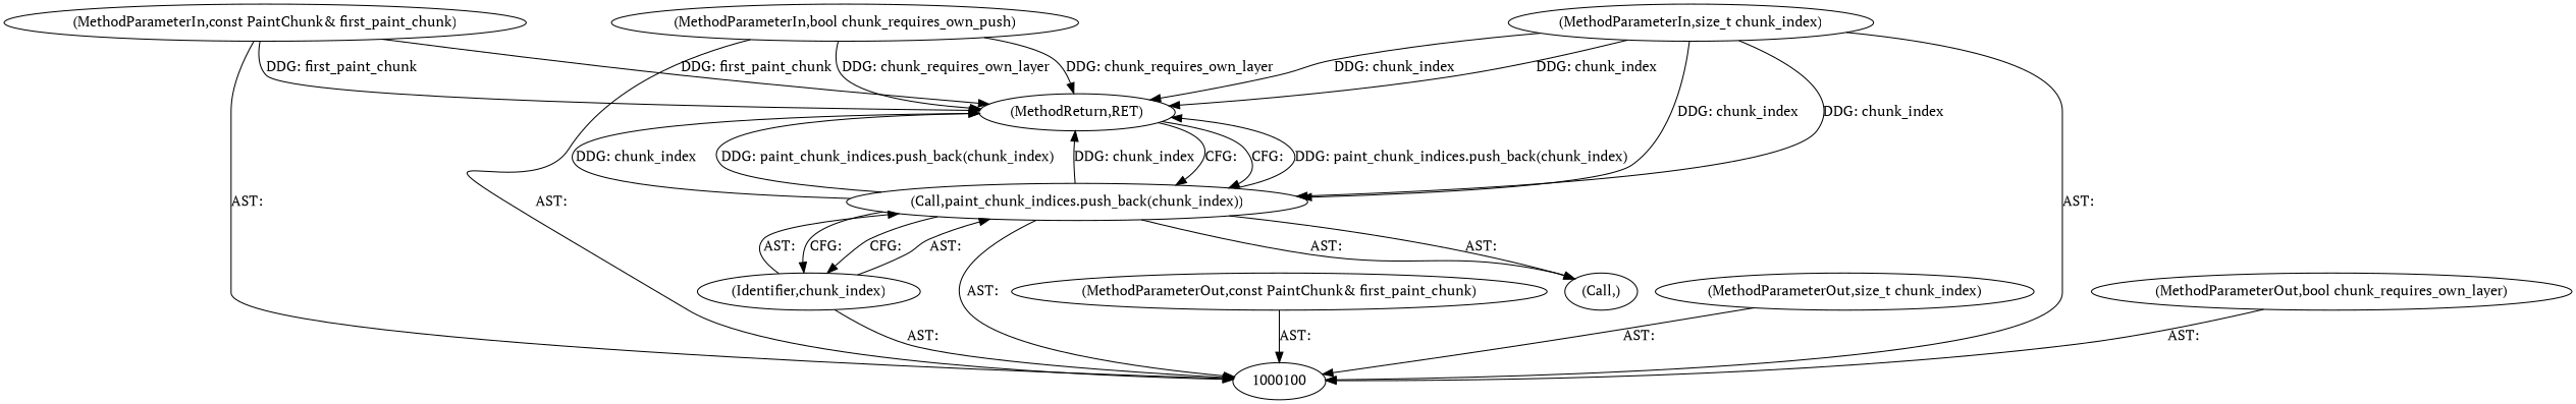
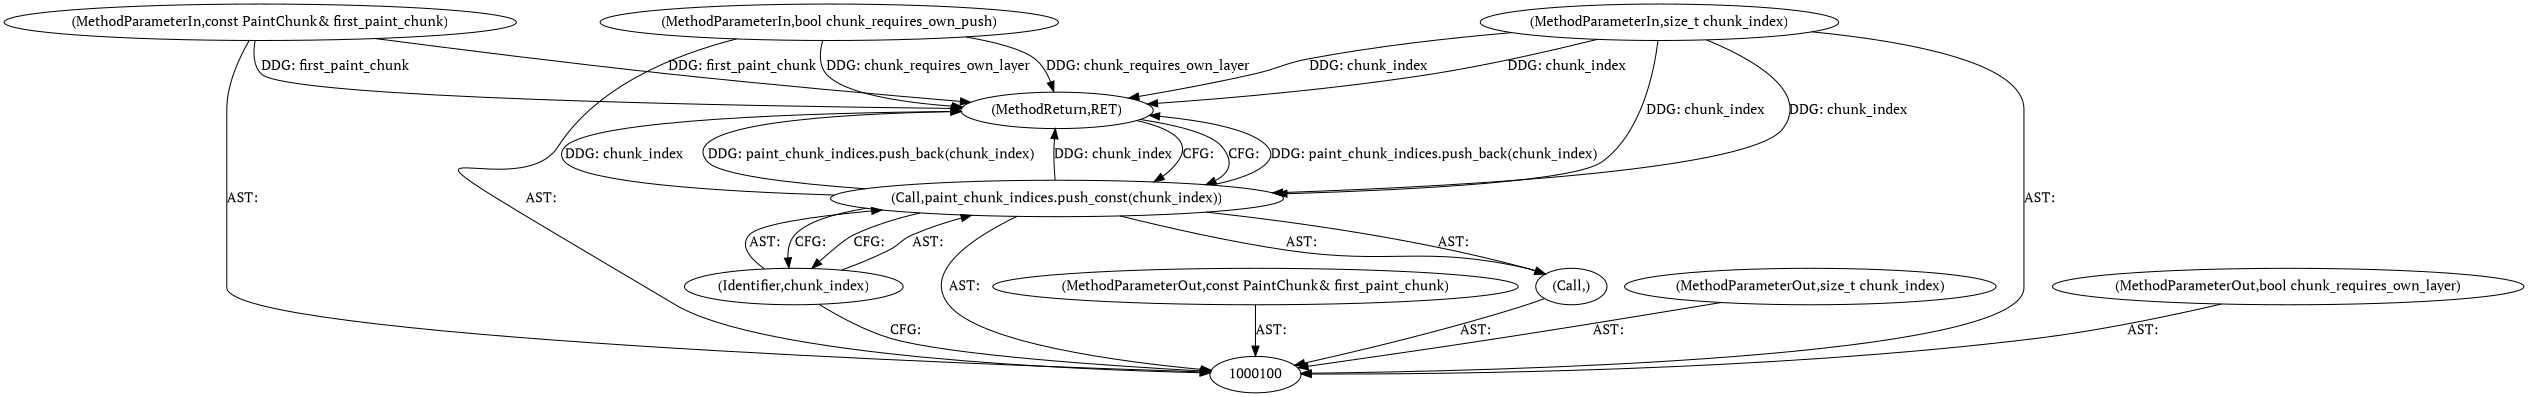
  digraph {
    fontname="PT Serif"
    node [fontname="PT Serif"]
    edge [fontname="PT Serif"]
    n1 [label="(MethodReturn,RET)"]
-   n2 [label="(Call,paint_chunk_indices.push_back(chunk_index))"]
+   n2 [label="(Call,paint_chunk_indices.push_const(chunk_index))"]
    1000100
    n4 [label="(Identifier,chunk_index)"]
    n5 [label="(Call,)"]
    n6 [label="(MethodParameterIn,const PaintChunk& first_paint_chunk)"]
    n7 [label="(MethodParameterOut,const PaintChunk& first_paint_chunk)"]
    n8 [label="(MethodParameterIn,size_t chunk_index)"]
    n9 [label="(MethodParameterOut,size_t chunk_index)"]
    n10 [label="(MethodParameterIn,bool chunk_requires_own_push)"]
    n11 [label="(MethodParameterOut,bool chunk_requires_own_layer)"]
    n1 -> n2 [label="CFG: "]
    n1 -> n2 [label="CFG: "]
    n2 -> n1 [label="DDG: paint_chunk_indices.push_back(chunk_index)"]
    n2 -> n1 [label="DDG: chunk_index"]
    n2 -> n1 [label="DDG: paint_chunk_indices.push_back(chunk_index)"]
    n2 -> n1 [label="DDG: chunk_index"]
    n2 -> 1000100 [label="AST: "]
    n2 -> n4 [label="CFG: "]
    n2 -> n4 [label="CFG: "]
    n2 -> n5 [label="AST: "]
    n2 -> n5 [label="AST: "]
    n4 -> n2 [label="AST: "]
    n4 -> n2 [label="AST: "]
-   n4 -> 1000100 [label="AST: "]
+   n4 -> 1000100 [label="CFG: "]
+   n5 -> 1000100 [label="AST: "]
    n6 -> n1 [label="DDG: first_paint_chunk"]
    n6 -> n1 [label="DDG: first_paint_chunk"]
    n6 -> 1000100 [label="AST: "]
    n7 -> 1000100 [label="AST: "]
    n8 -> n1 [label="DDG: chunk_index"]
    n8 -> n1 [label="DDG: chunk_index"]
    n8 -> n2 [label="DDG: chunk_index"]
    n8 -> n2 [label="DDG: chunk_index"]
    n8 -> 1000100 [label="AST: "]
    n9 -> 1000100 [label="AST: "]
    n10 -> n1 [label="DDG: chunk_requires_own_layer"]
    n10 -> n1 [label="DDG: chunk_requires_own_layer"]
    n10 -> 1000100 [label="AST: "]
    n11 -> 1000100 [label="AST: "]
  }
